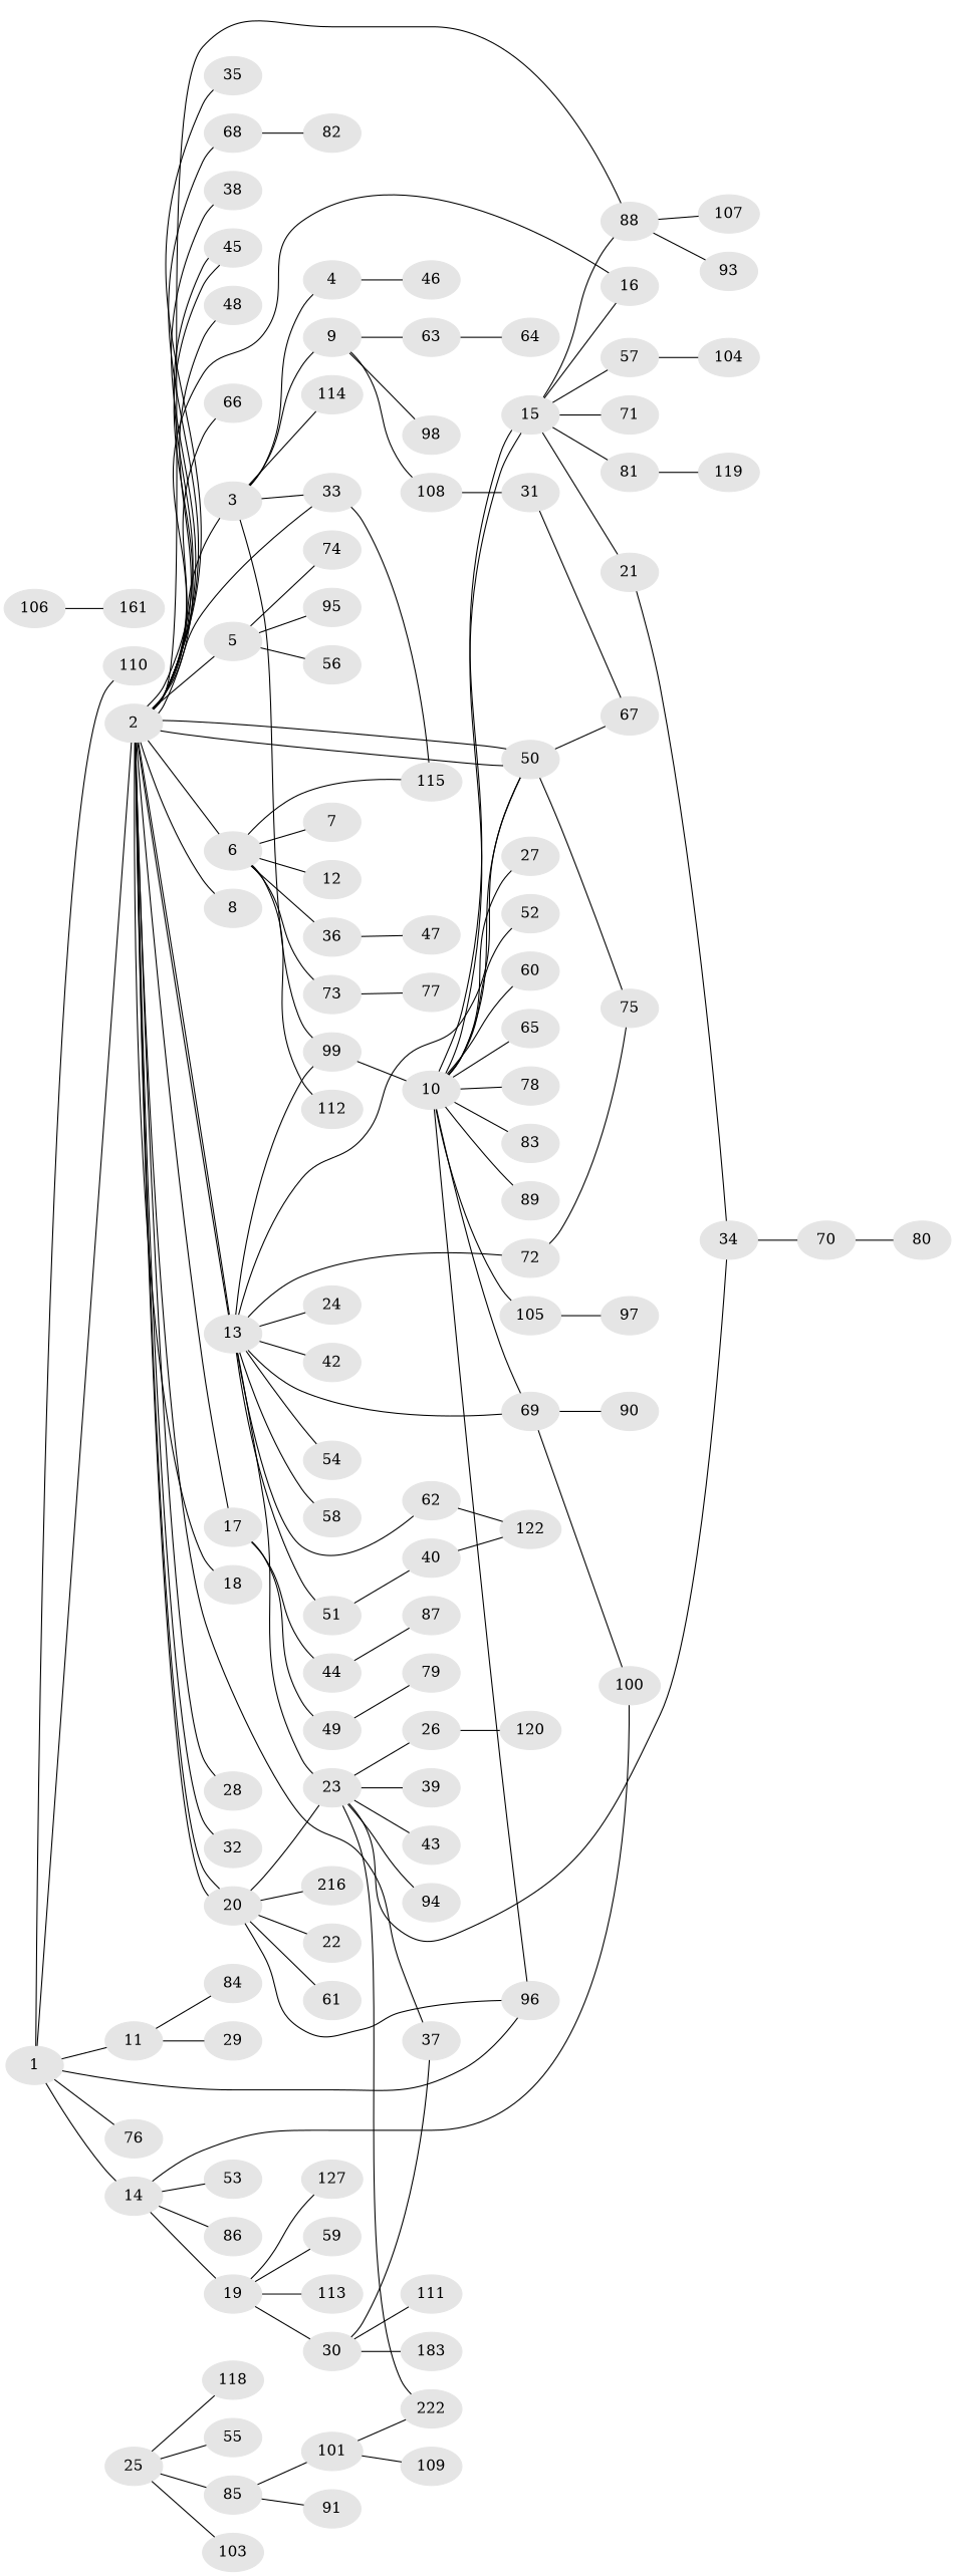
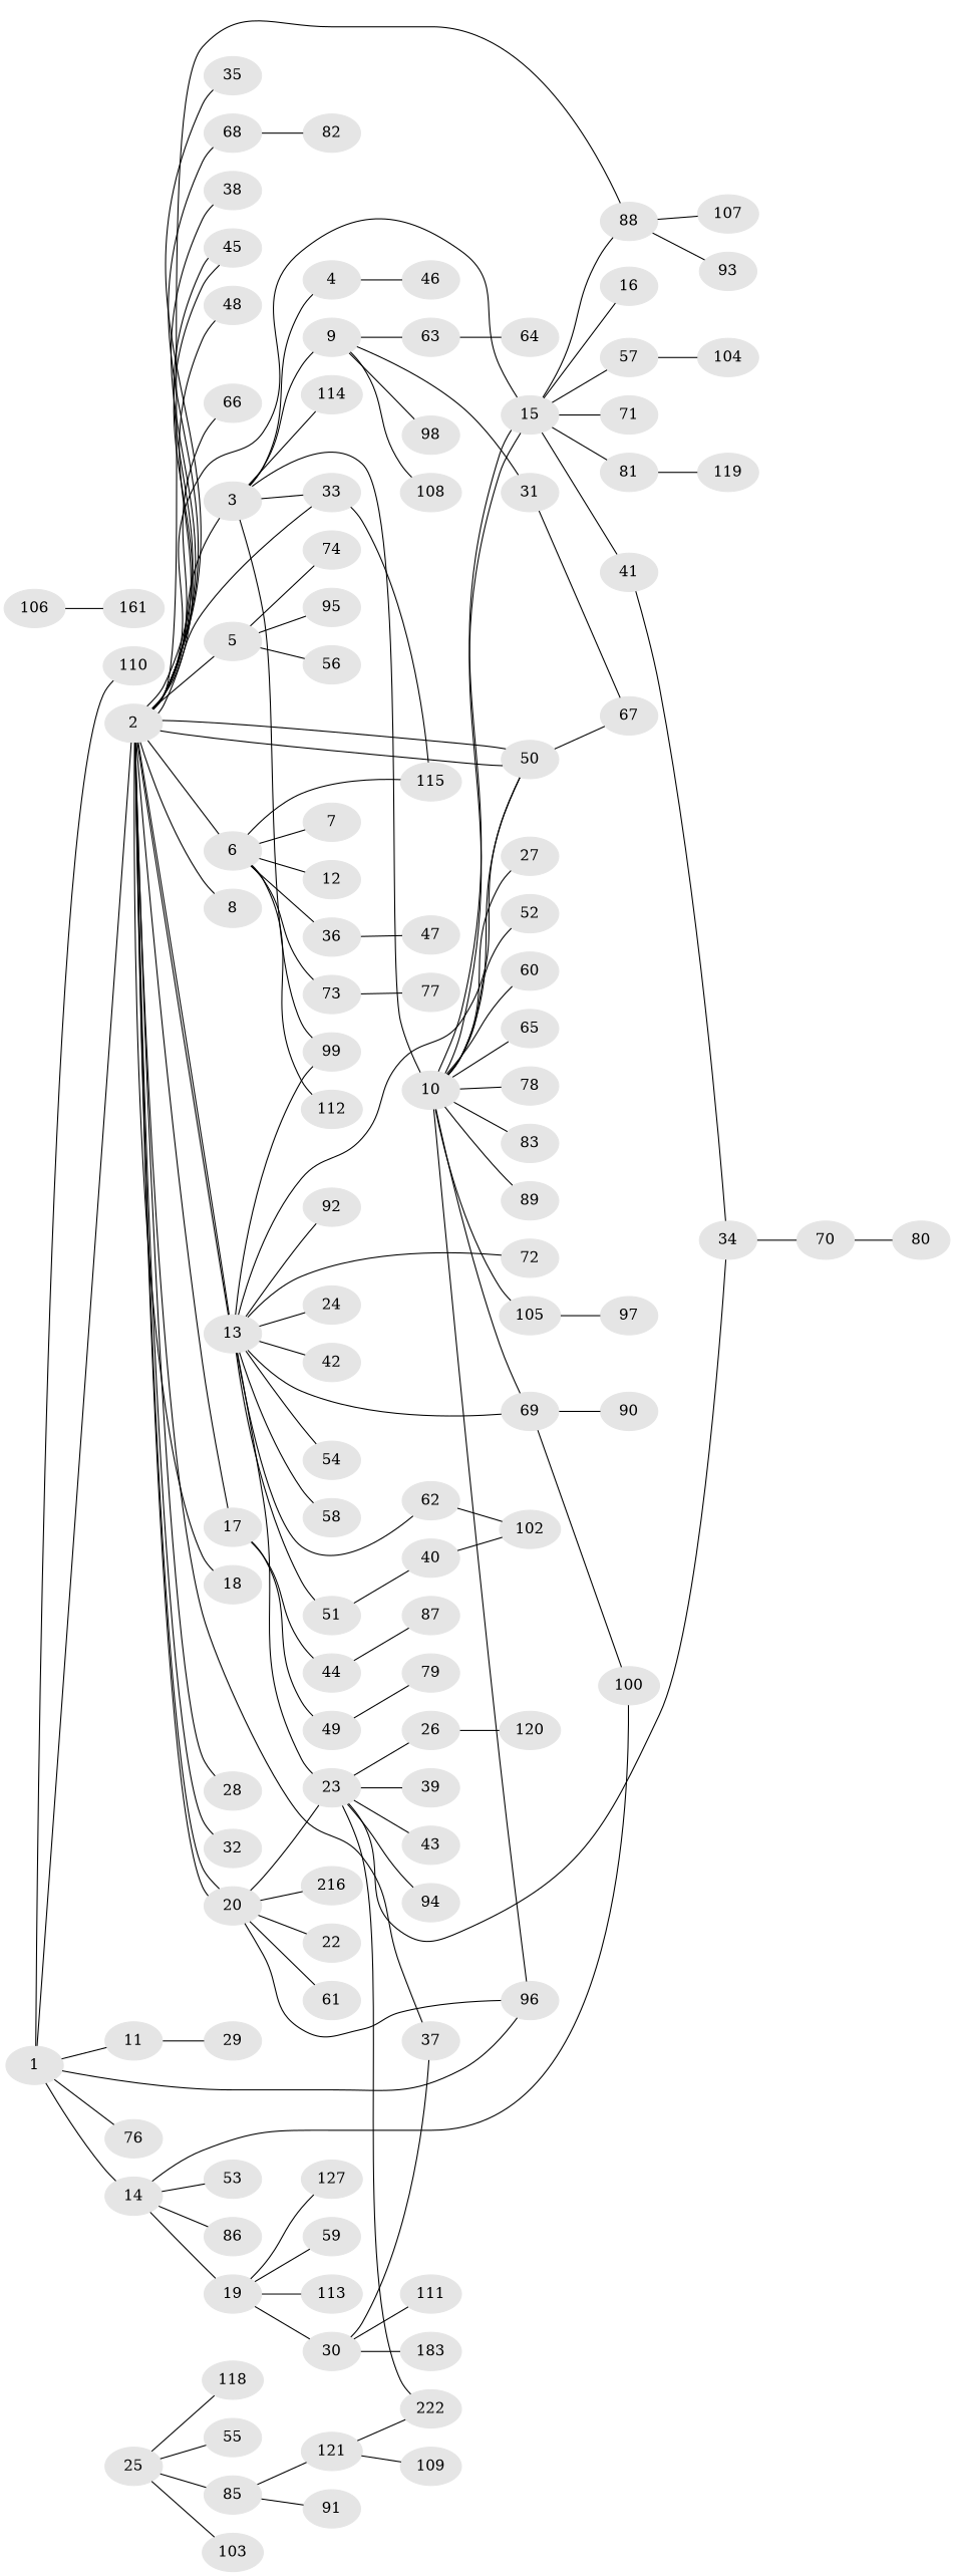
  graph {
    rankdir=LR
    node [color=gray90 style=filled]
    1
    2
    11
    14
    76
    96
    110
    3
    5
    6
    8
    13
    15
    17
    18
    20
    28
    32
    33
    35
    37
    38
    45
    48
    50
    66
    68
    88
    29
-   84
    19
    53
    86
    100
    4
    9
    10
    99
    114
    56
    74
    95
    7
    12
    36
    73
    112
    115
    69
    23
    24
    42
    51
    54
    58
    62
    72
+   92
    16
-   21
+   21 [label=41]
    57
    71
    81
    44
    49
    22
    61
    n68 [label=216]
    25
    55
    85
    103
    118
    67
-   75
    82
    93
    107
    46
    31
    63
    98
    108
    27
    52
    60
    65
    78
    83
    89
    105
    47
    77
    64
    90
    97
    34
    26
    39
    43
    94
    n102 [label=222]
    40
-   102 [label=122]
+   102
    30
    59
    113
    n108 [label=127]
    104
    119
    87
    79
    111
    n114 [label=183]
    70
    120
    91
-   101
+   101 [label=121]
    80
    n120 [label=161]
    106
    109
    1 -- 2
    1 -- 11
    1 -- 14
    1 -- 76
    1 -- 96
    1 -- 110
    2 -- 3
    2 -- 5
    2 -- 6
    2 -- 8
    2 -- 13
    2 -- 13
-   2 -- 16
+   2 -- 15
    2 -- 17
    2 -- 18
    2 -- 20
    2 -- 20
    2 -- 28
    2 -- 32
    2 -- 33
    2 -- 35
    2 -- 37
    2 -- 38
    2 -- 45
    2 -- 45
    2 -- 48
    2 -- 50
    2 -- 50
    2 -- 66
    2 -- 68
    2 -- 88
    11 -- 29
-   11 -- 84
    14 -- 19
    14 -- 53
    14 -- 86
    14 -- 100
    3 -- 33
    3 -- 4
    3 -- 9
-   99 -- 10
+   3 -- 10
    3 -- 99
    3 -- 114
    5 -- 56
    5 -- 74
    5 -- 95
    6 -- 7
    6 -- 12
    6 -- 36
    6 -- 73
    6 -- 112
    6 -- 115
    13 -- 50
    13 -- 99
    13 -- 69
    13 -- 23
    13 -- 24
    13 -- 42
    13 -- 51
    13 -- 54
    13 -- 58
    13 -- 62
    13 -- 72
+   13 -- 92
    15 -- 88
    15 -- 16
    15 -- 21
    15 -- 57
    15 -- 71
    15 -- 81
    17 -- 44
    17 -- 49
    20 -- 96
    20 -- 23
    20 -- 22
    20 -- 61
    20 -- n68
    33 -- 115
    50 -- 67
-   50 -- 75
    68 -- 82
    88 -- 93
    88 -- 107
    19 -- 30
    19 -- 59
    19 -- 113
    19 -- n108
    4 -- 46
-   108 -- 31
+   9 -- 31
    9 -- 63
    9 -- 98
    9 -- 108
    10 -- 96
    10 -- 15
    10 -- 15
    10 -- 50
    10 -- 69
    10 -- 27
    10 -- 52
    10 -- 60
    10 -- 65
    10 -- 78
    10 -- 83
    10 -- 89
    10 -- 105
    36 -- 47
    73 -- 77
    69 -- 100
    69 -- 90
    23 -- 34
    23 -- 26
    23 -- 39
    23 -- 43
    23 -- 94
    23 -- n102
    51 -- 40
    62 -- 102
-   72 -- 75
    21 -- 34
    57 -- 104
    81 -- 119
    44 -- 87
    49 -- 79
    25 -- 55
    25 -- 85
    25 -- 103
    25 -- 118
    85 -- 91
    85 -- 101
    31 -- 67
    63 -- 64
    105 -- 97
    34 -- 70
    26 -- 120
    40 -- 102
    30 -- 37
    30 -- 111
    30 -- n114
    70 -- 80
    101 -- n102
    101 -- 109
    106 -- n120
  }
